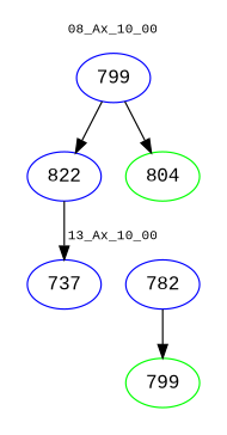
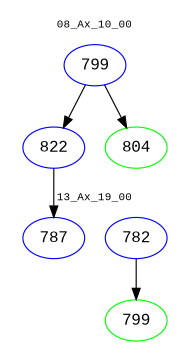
  digraph {
    fontname="Liberation Mono"
    node [color=blue fontname="Liberation Mono"]
    edge [color=black fontname="Liberation Mono"]
    n1 [label=782]
-   n2 [label=737]
+   n2 [label=787]
    n3 [color=green label=799]
    n4 [label=799]
    n5 [label=822]
    n6 [color=green label=804]
    subgraph cluster_1 {
      color=white
      fontsize=10
-     label="13_Ax_10_00"
+     label="13_Ax_19_00"
      n1
      n2
      n3
    }
    subgraph cluster_2 {
      color=white
      fontsize=10
      label="08_Ax_10_00"
      n4
      n5
      n6
    }
    n1 -> n3
    n4 -> n5
    n4 -> n6
    n5 -> n2
  }
